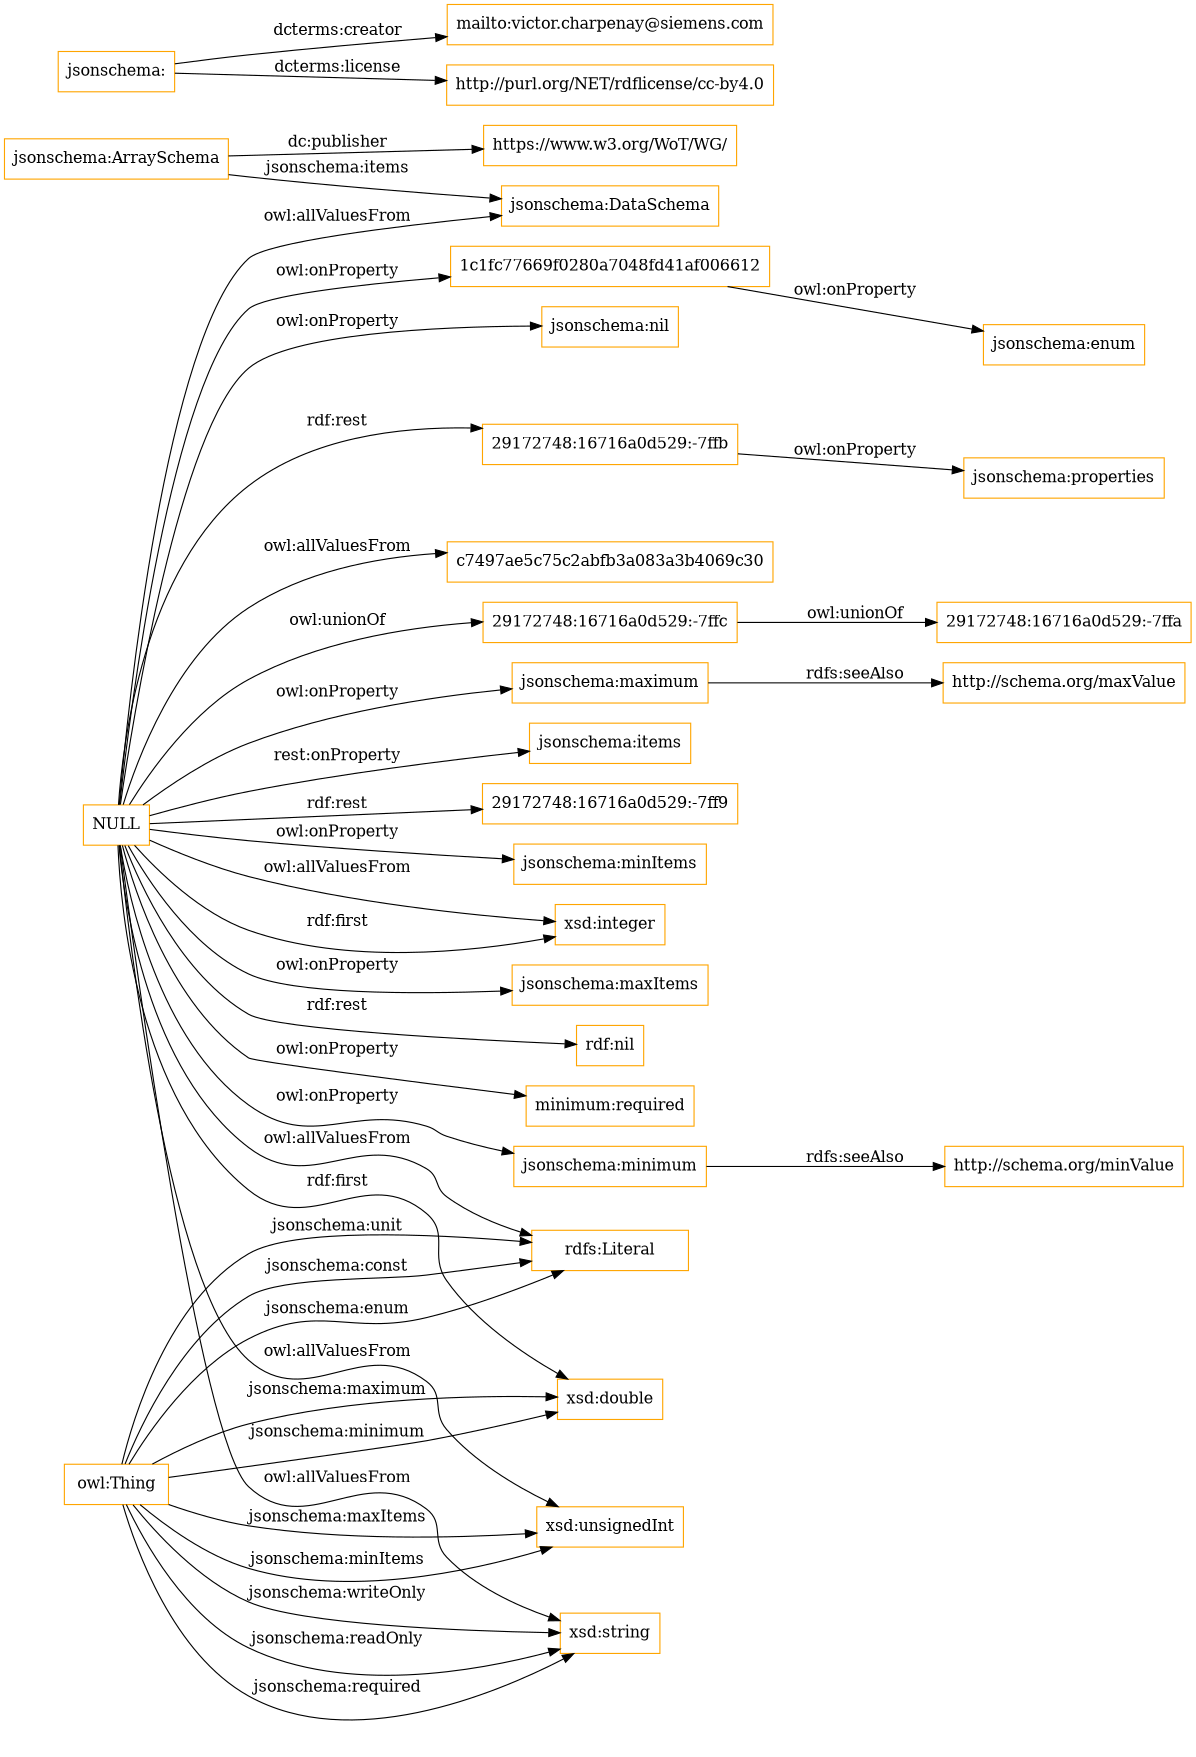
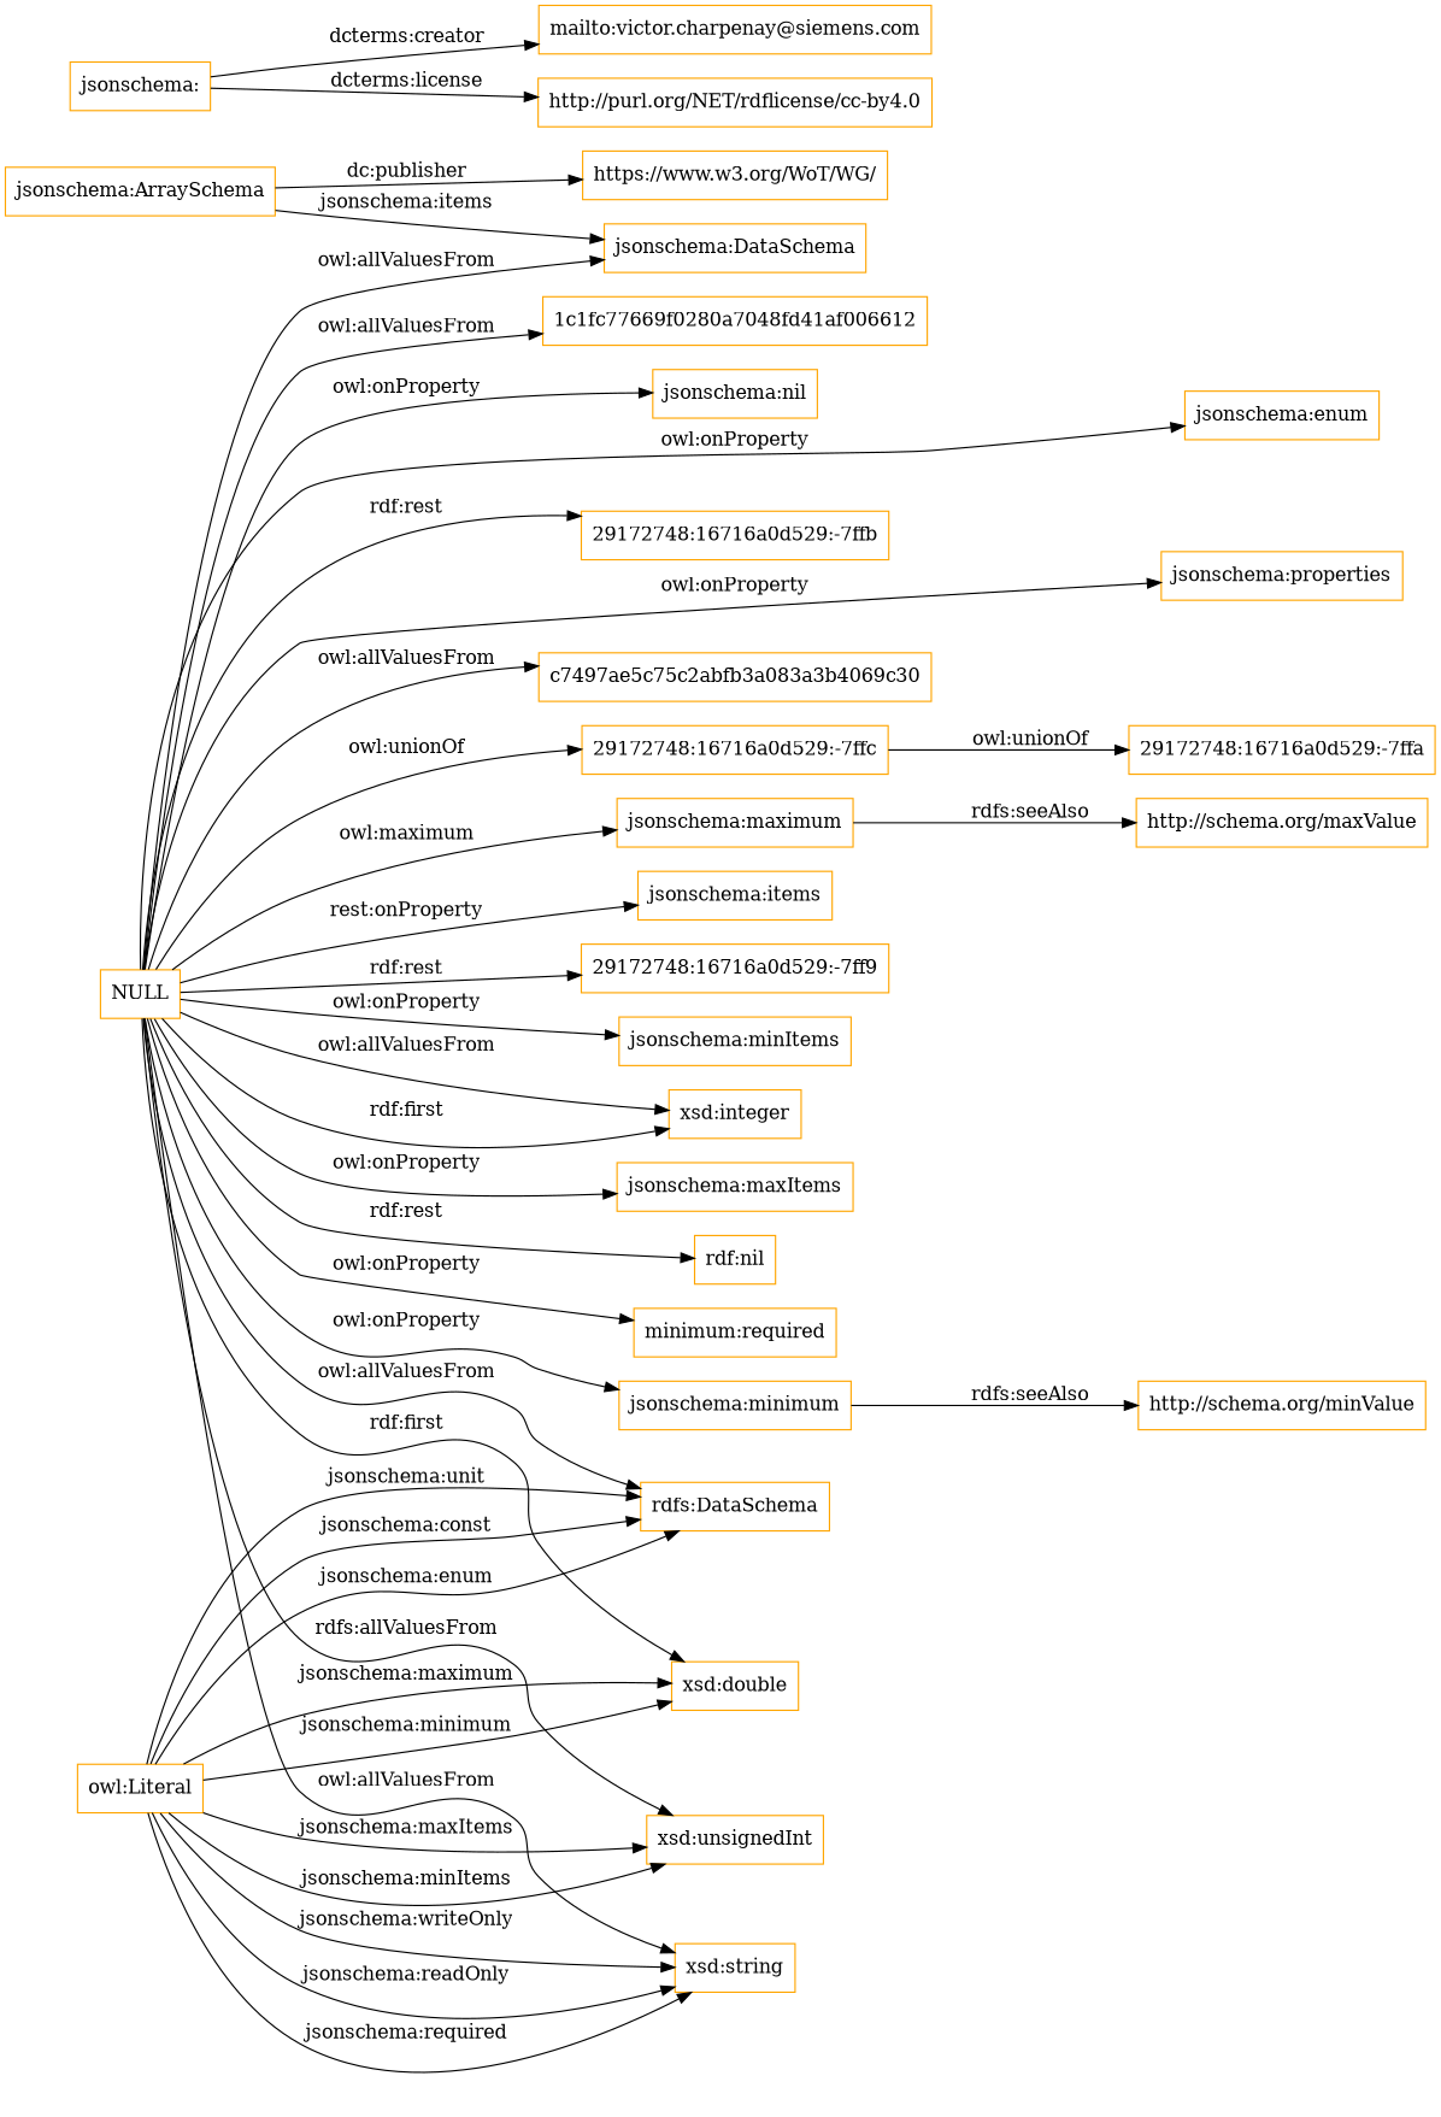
  digraph {
    rankdir=LR
    node [color=orange shape=rectangle]
    "jsonschema:ArraySchema"
    "jsonschema:DataSchema"
    "https://www.w3.org/WoT/WG/"
    NULL
    "jsonschema:maximum"
    "jsonschema:items"
    "29172748:16716a0d529:-7ff9"
    "jsonschema:minItems"
    "xsd:integer"
    "xsd:unsignedInt"
    "xsd:double"
    "jsonschema:maxItems"
    "rdf:nil"
    n14 [label="minimum:required"]
    "29172748:16716a0d529:-7ffb"
    "1c1fc77669f0280a7048fd41af006612"
    n17 [label="jsonschema:nil"]
-   "rdfs:Literal"
+   "rdfs:Literal" [label="rdfs:DataSchema"]
    "jsonschema:minimum"
    "jsonschema:enum"
    "29172748:16716a0d529:-7ffc"
    c7497ae5c75c2abfb3a083a3b4069c30
    "xsd:string"
    "jsonschema:properties"
    "http://schema.org/maxValue"
    "http://schema.org/minValue"
    "29172748:16716a0d529:-7ffa"
    "jsonschema:"
    "mailto:victor.charpenay@siemens.com"
    "http://purl.org/NET/rdflicense/cc-by4.0"
-   "owl:Thing"
+   "owl:Thing" [label="owl:Literal"]
    "jsonschema:ArraySchema" -> "jsonschema:DataSchema" [label="jsonschema:items"]
    "jsonschema:ArraySchema" -> "https://www.w3.org/WoT/WG/" [label="dc:publisher"]
    NULL -> "jsonschema:DataSchema" [label="owl:allValuesFrom"]
-   NULL -> "jsonschema:maximum" [label="owl:onProperty"]
+   NULL -> "jsonschema:maximum" [label="owl:maximum"]
    NULL -> "jsonschema:items" [label="rest:onProperty"]
    NULL -> "29172748:16716a0d529:-7ff9" [label="rdf:rest"]
    NULL -> "jsonschema:minItems" [label="owl:onProperty"]
    NULL -> "xsd:integer" [label="owl:allValuesFrom"]
    NULL -> "xsd:integer" [label="rdf:first"]
-   NULL -> "xsd:unsignedInt" [label="owl:allValuesFrom"]
+   NULL -> "xsd:unsignedInt" [label="rdfs:allValuesFrom"]
    NULL -> "xsd:double" [label="rdf:first"]
    NULL -> "jsonschema:maxItems" [label="owl:onProperty"]
    NULL -> "rdf:nil" [label="rdf:rest"]
    NULL -> n14 [label="owl:onProperty"]
    NULL -> "29172748:16716a0d529:-7ffb" [label="rdf:rest"]
-   NULL -> "1c1fc77669f0280a7048fd41af006612" [label="owl:onProperty"]
+   NULL -> "1c1fc77669f0280a7048fd41af006612" [label="owl:allValuesFrom"]
    NULL -> n17 [label="owl:onProperty"]
    NULL -> "rdfs:Literal" [label="owl:allValuesFrom"]
    NULL -> "jsonschema:minimum" [label="owl:onProperty"]
-   "1c1fc77669f0280a7048fd41af006612" -> "jsonschema:enum" [label="owl:onProperty"]
+   NULL -> "jsonschema:enum" [label="owl:onProperty"]
    NULL -> "29172748:16716a0d529:-7ffc" [label="owl:unionOf"]
    NULL -> c7497ae5c75c2abfb3a083a3b4069c30 [label="owl:allValuesFrom"]
    NULL -> "xsd:string" [label="owl:allValuesFrom"]
-   "29172748:16716a0d529:-7ffb" -> "jsonschema:properties" [label="owl:onProperty"]
+   NULL -> "jsonschema:properties" [label="owl:onProperty"]
    "jsonschema:maximum" -> "http://schema.org/maxValue" [label="rdfs:seeAlso"]
    "jsonschema:minimum" -> "http://schema.org/minValue" [label="rdfs:seeAlso"]
    "29172748:16716a0d529:-7ffc" -> "29172748:16716a0d529:-7ffa" [label="owl:unionOf"]
    "jsonschema:" -> "mailto:victor.charpenay@siemens.com" [label="dcterms:creator"]
    "jsonschema:" -> "http://purl.org/NET/rdflicense/cc-by4.0" [label="dcterms:license"]
    "owl:Thing" -> "xsd:unsignedInt" [label="jsonschema:minItems"]
    "owl:Thing" -> "xsd:unsignedInt" [label="jsonschema:maxItems"]
    "owl:Thing" -> "xsd:double" [label="jsonschema:minimum"]
    "owl:Thing" -> "xsd:double" [label="jsonschema:maximum"]
    "owl:Thing" -> "rdfs:Literal" [label="jsonschema:unit"]
    "owl:Thing" -> "rdfs:Literal" [label="jsonschema:const"]
    "owl:Thing" -> "rdfs:Literal" [label="jsonschema:enum"]
    "owl:Thing" -> "xsd:string" [label="jsonschema:required"]
    "owl:Thing" -> "xsd:string" [label="jsonschema:writeOnly"]
    "owl:Thing" -> "xsd:string" [label="jsonschema:readOnly"]
  }
